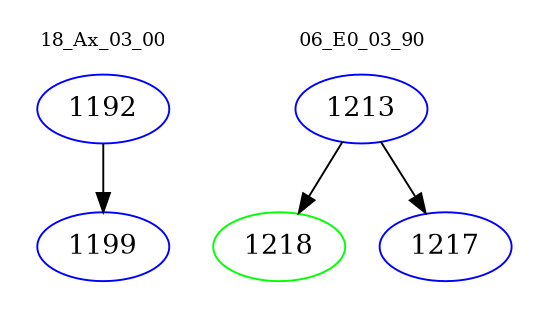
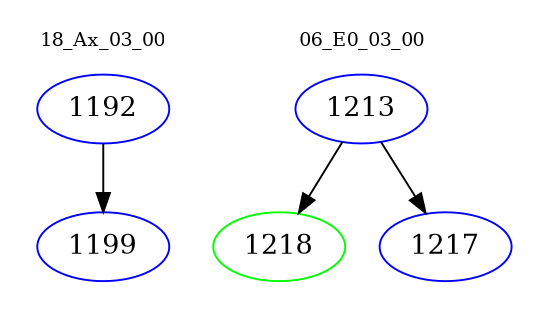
  digraph {
    fontname="DejaVu Serif"
    node [color=blue fontname="DejaVu Serif"]
    edge [color=black fontname="DejaVu Serif"]
    n1 [label=1192]
    n2 [label=1199]
    n3 [color=green label=1218]
    n4 [label=1213]
    n5 [label=1217]
    subgraph cluster_1 {
      color=white
      fontsize=10
      label="18_Ax_03_00"
      n1
      n2
    }
    subgraph cluster_2 {
      color=white
      fontsize=10
-     label="06_E0_03_90"
+     label="06_E0_03_00"
      n3
      n4
      n5
    }
    n1 -> n2
    n4 -> n3
    n4 -> n5
  }
